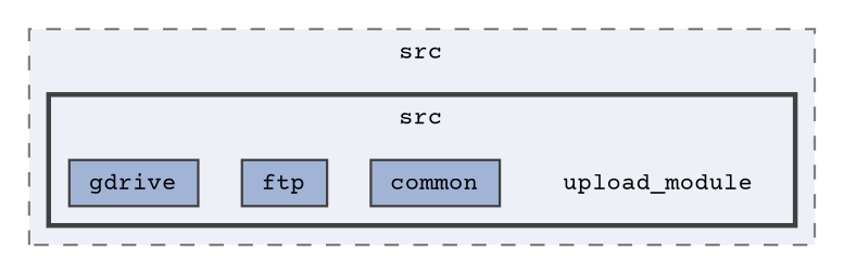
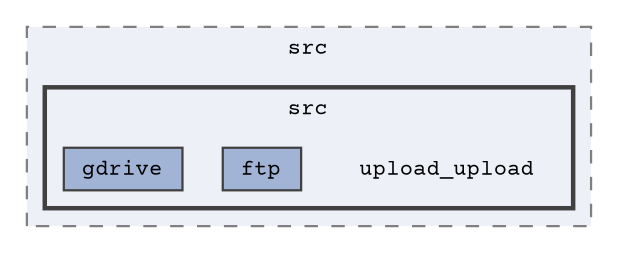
  digraph {
    compound=true
    fontname="Courier Prime"
    node [fontname="Courier Prime" fontsize=10 shape=box color=grey25 fillcolor="#a2b4d6" style=filled]
-   n1 [height=0.2 label=upload_module shape=plaintext width=0.4 color="" fillcolor="" style=""]
-   n2 [height=0.2 label=common width=0.4]
+   n1 [height=0.2 label=upload_upload shape=plaintext width=0.4 color="" fillcolor="" style=""]
    n3 [height=0.2 label=ftp width=0.4]
    n4 [height=0.2 label=gdrive width=0.4]
    subgraph cluster_1 {
      bgcolor="#edf0f7"
      fontsize=10
      label=src
      pencolor=grey50
      style="filled,dashed"
      subgraph cluster_2 {
        bgcolor="#edf0f7"
        fontsize=10
        pencolor=grey25
        style="filled,bold"
        n1
-       n2
        n3
        n4
      }
    }
  }
